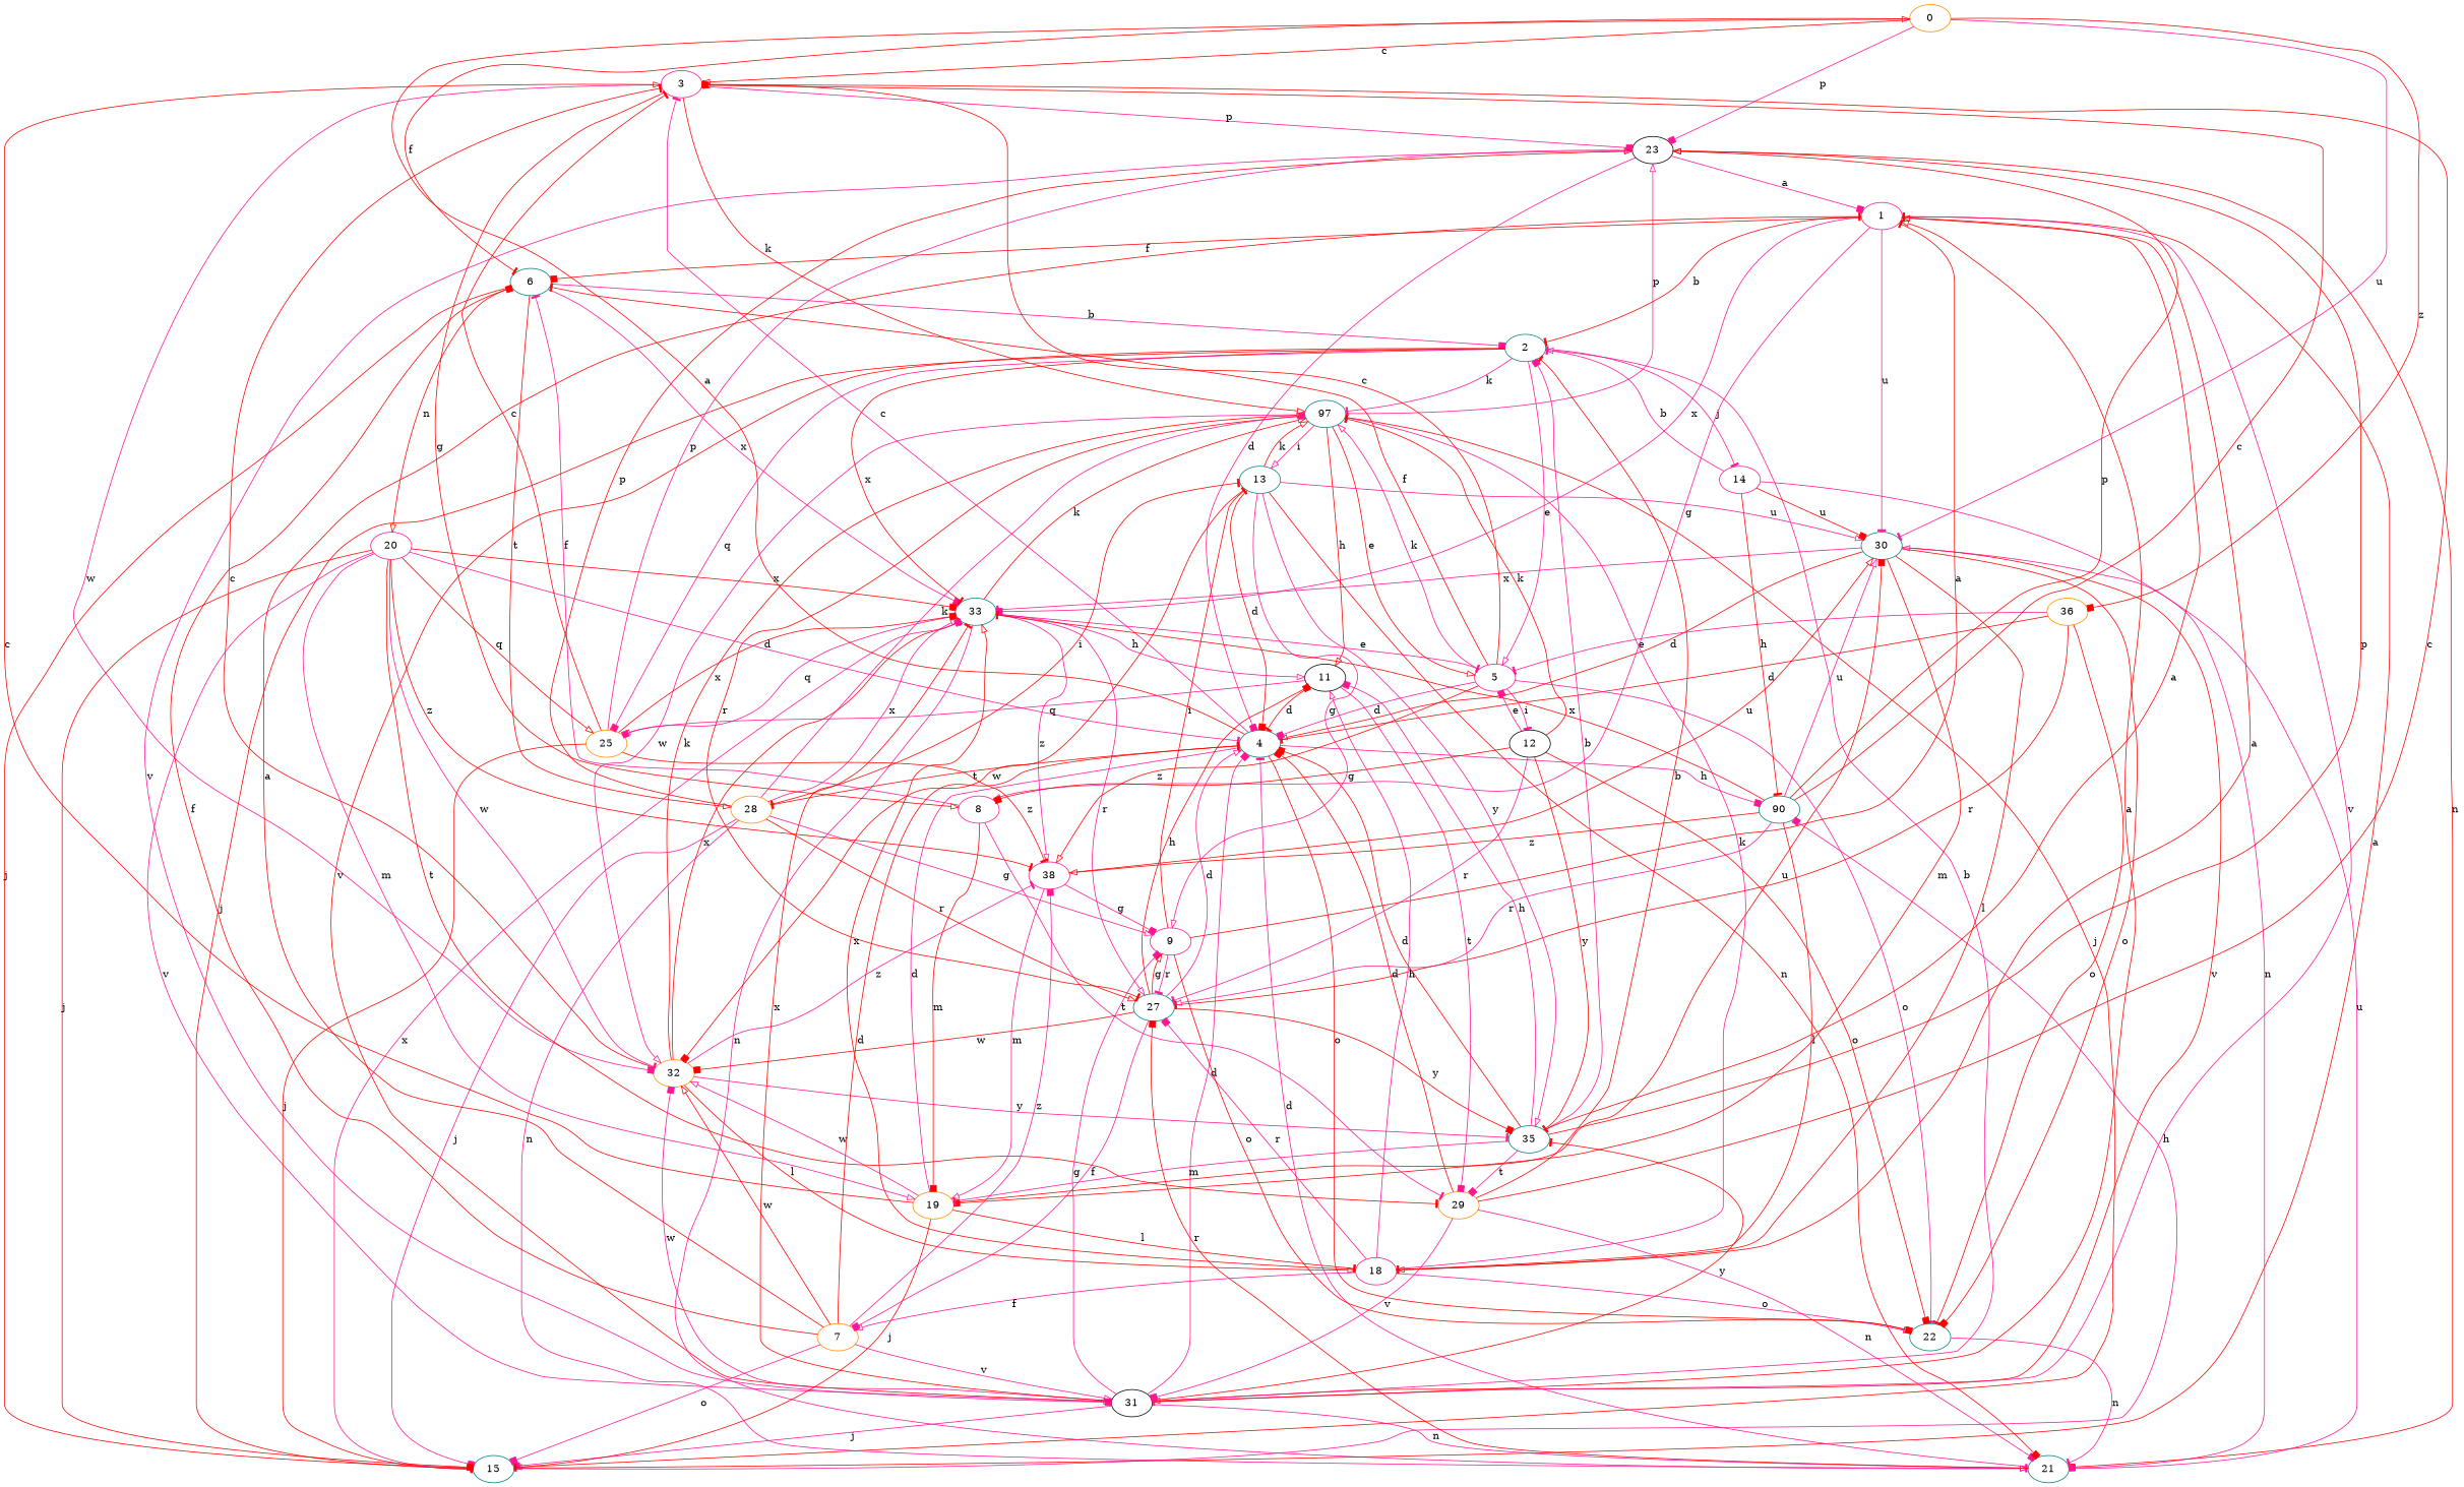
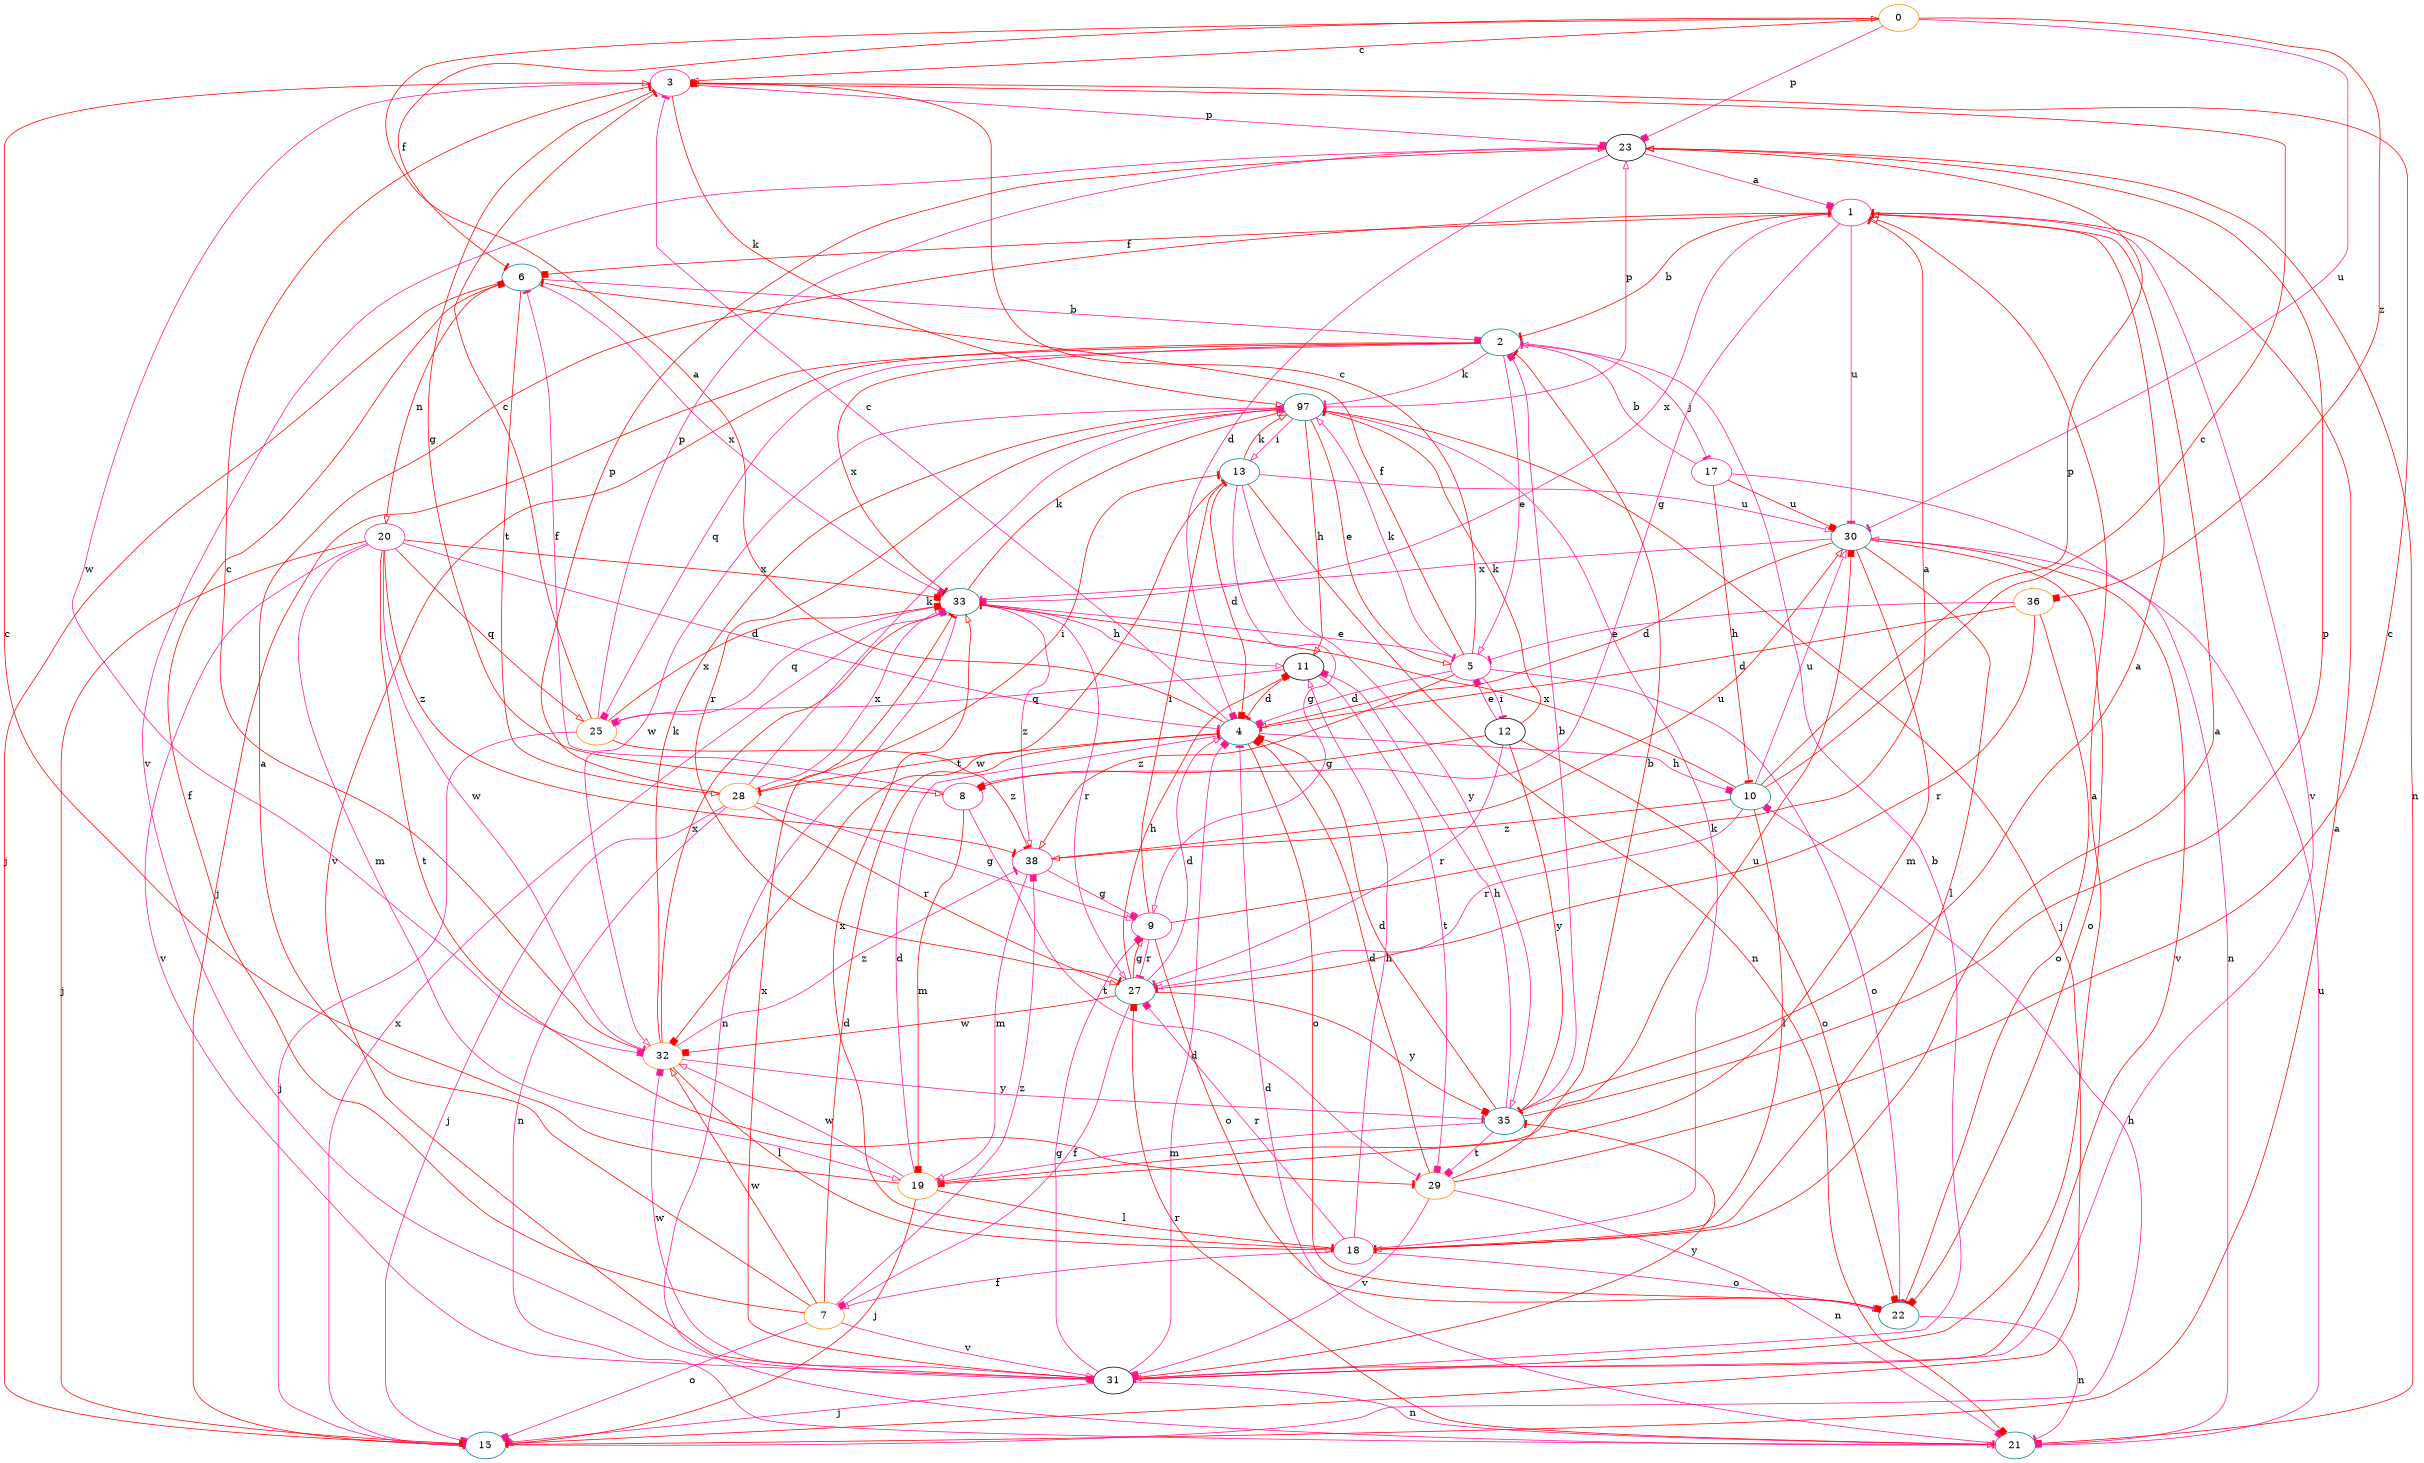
  strict digraph {
    node [color=teal]
    edge [arrowhead=onormal color=red]
    0 [color=darkorange]
    3 [color=deeppink]
    6
    23 [color=black]
    30
    36 [color=darkorange]
    8 [color=deeppink]
    n8 [label=97]
    32 [color=darkorange]
    2
    33
    15
    28 [color=darkorange]
    20 [color=deeppink]
    1 [color=deeppink]
    31 [color=black]
    4
    21
    22
    19 [color=darkorange]
    18 [color=deeppink]
    5 [color=deeppink]
    27
-   14 [color=deeppink]
+   14 [color=deeppink label=17]
    25 [color=darkorange]
    29 [color=darkorange]
    9 [color=deeppink]
    35
    38 [color=deeppink]
    11 [color=black]
    12 [color=black]
-   10 [label=90]
+   10
    13
    7 [color=darkorange]
    0 -> 3 [label=c]
    0 -> 6 [arrowhead=tee label=f]
    0 -> 23 [arrowhead=box color=deeppink label=p]
    0 -> 30 [arrowhead=tee color=deeppink label=u]
    0 -> 36 [arrowhead=box label=z]
    3 -> 23 [arrowhead=box color=deeppink label=p]
    3 -> 8 [label=g]
    3 -> n8 [label=k]
    3 -> 32 [arrowhead=box color=deeppink label=w]
    6 -> 2 [arrowhead=box color=deeppink label=b]
    6 -> 33 [arrowhead=box color=deeppink label=x]
    6 -> 15 [arrowhead=tee label=j]
    6 -> 28 [label=t]
    6 -> 20 [label=n]
    23 -> 1 [arrowhead=box color=deeppink label=a]
    23 -> 31 [arrowhead=box color=deeppink label=v]
    23 -> 4 [arrowhead=box color=deeppink label=d]
    23 -> 21 [arrowhead=box label=n]
    30 -> 33 [arrowhead=tee color=deeppink label=x]
    30 -> 31 [label=v]
    30 -> 4 [label=d]
    30 -> 22 [arrowhead=box label=o]
    30 -> 19 [arrowhead=box label=m]
    30 -> 18 [label=l]
    36 -> 4 [arrowhead=tee label=d]
    36 -> 22 [arrowhead=tee label=o]
    36 -> 5 [arrowhead=tee color=deeppink label=e]
    36 -> 27 [arrowhead=tee label=r]
    8 -> 6 [arrowhead=tee color=deeppink label=f]
    8 -> 19 [arrowhead=box label=m]
    8 -> 29 [arrowhead=tee color=deeppink label=t]
    n8 -> 23 [color=deeppink label=p]
    n8 -> 32 [color=deeppink label=w]
    n8 -> 15 [label=j]
    n8 -> 5 [label=e]
    n8 -> 27 [arrowhead=tee label=r]
    n8 -> 11 [label=h]
    n8 -> 13 [color=deeppink label=i]
    32 -> 3 [arrowhead=tee label=c]
    32 -> n8 [label=k]
    32 -> 33 [arrowhead=tee label=x]
    32 -> 18 [label=l]
    32 -> 35 [arrowhead=tee color=deeppink label=y]
    32 -> 38 [arrowhead=tee color=deeppink label=z]
    2 -> n8 [arrowhead=tee color=deeppink label=k]
    2 -> 33 [arrowhead=tee label=x]
    2 -> 15 [arrowhead=tee label=j]
    2 -> 31 [label=v]
    2 -> 5 [color=deeppink label=e]
    2 -> 14 [arrowhead=tee color=deeppink label=j]
    2 -> 25 [arrowhead=box color=deeppink label=q]
    33 -> n8 [label=k]
    33 -> 21 [color=deeppink label=n]
    33 -> 5 [arrowhead=tee color=deeppink label=e]
    33 -> 27 [color=deeppink label=r]
    33 -> 25 [arrowhead=box color=deeppink label=q]
    33 -> 38 [color=deeppink label=z]
    33 -> 11 [color=deeppink label=h]
    15 -> 33 [arrowhead=box color=deeppink label=x]
    15 -> 1 [arrowhead=tee label=a]
    15 -> 10 [arrowhead=box color=deeppink label=h]
    28 -> 23 [label=p]
    28 -> n8 [arrowhead=box color=deeppink label=k]
    28 -> 33 [color=deeppink label=x]
    28 -> 15 [arrowhead=box color=deeppink label=j]
    28 -> 21 [color=deeppink label=n]
    28 -> 27 [label=r]
    28 -> 9 [color=deeppink label=g]
    28 -> 13 [arrowhead=tee label=i]
    20 -> 32 [arrowhead=tee color=deeppink label=w]
    20 -> 33 [arrowhead=box label=x]
    20 -> 15 [arrowhead=box label=j]
    20 -> 31 [arrowhead=box color=deeppink label=v]
    20 -> 4 [arrowhead=tee color=deeppink label=d]
    20 -> 19 [color=deeppink label=m]
    20 -> 25 [label=q]
    20 -> 29 [arrowhead=tee label=t]
    20 -> 38 [arrowhead=tee label=z]
    1 -> 6 [arrowhead=box label=f]
    1 -> 30 [arrowhead=tee color=deeppink label=u]
    1 -> 8 [color=deeppink label=g]
    1 -> 2 [arrowhead=tee label=b]
    1 -> 33 [arrowhead=box color=deeppink label=x]
    1 -> 31 [arrowhead=tee color=deeppink label=v]
    31 -> 32 [arrowhead=box color=deeppink label=w]
    31 -> 2 [color=deeppink label=b]
    31 -> 33 [arrowhead=tee label=x]
    31 -> 15 [arrowhead=box color=deeppink label=j]
    31 -> 1 [label=a]
    31 -> 4 [arrowhead=box color=deeppink label=d]
    31 -> 21 [arrowhead=tee color=deeppink label=n]
    31 -> 9 [arrowhead=box color=deeppink label=g]
    31 -> 35 [arrowhead=tee label=y]
    4 -> 0 [label=a]
    4 -> 3 [arrowhead=tee color=deeppink label=c]
    4 -> 28 [arrowhead=tee label=t]
    4 -> 22 [label=o]
    4 -> 10 [arrowhead=box color=deeppink label=h]
    21 -> 30 [color=deeppink label=u]
    21 -> 4 [arrowhead=tee color=deeppink label=d]
    21 -> 27 [arrowhead=box label=r]
    22 -> 21 [arrowhead=tee color=deeppink label=n]
    19 -> 3 [label=c]
    19 -> 30 [arrowhead=box label=u]
    19 -> 32 [color=deeppink label=w]
    19 -> 15 [arrowhead=tee label=j]
    19 -> 4 [arrowhead=tee color=deeppink label=d]
    19 -> 18 [arrowhead=tee label=l]
    18 -> n8 [arrowhead=tee color=deeppink label=k]
    18 -> 33 [label=x]
    18 -> 1 [label=a]
    18 -> 22 [color=deeppink label=o]
    18 -> 27 [arrowhead=box color=deeppink label=r]
    18 -> 11 [color=deeppink label=h]
    18 -> 7 [color=deeppink label=f]
    5 -> 3 [arrowhead=tee label=c]
    5 -> 6 [arrowhead=tee label=f]
    5 -> n8 [color=deeppink label=k]
    5 -> 4 [arrowhead=box color=deeppink label=d]
    5 -> 22 [arrowhead=tee color=deeppink label=o]
    5 -> 38 [label=z]
    5 -> 12 [arrowhead=tee color=deeppink label=i]
    27 -> 32 [arrowhead=box label=w]
    27 -> 4 [color=deeppink label=d]
    27 -> 9 [label=g]
    27 -> 35 [arrowhead=box label=y]
    27 -> 11 [arrowhead=box label=h]
    27 -> 7 [arrowhead=box color=deeppink label=f]
    14 -> 30 [arrowhead=box label=u]
    14 -> 2 [arrowhead=tee color=deeppink label=b]
    14 -> 21 [arrowhead=box color=deeppink label=n]
    14 -> 10 [arrowhead=tee label=h]
    25 -> 3 [arrowhead=tee label=c]
    25 -> 23 [color=deeppink label=p]
    25 -> 33 [arrowhead=box label=x]
-   25 -> 15 [arrowhead=tee label=j]
+   25 -> 15 [arrowhead=tee color=deeppink label=j]
    25 -> 38 [arrowhead=tee label=z]
    29 -> 3 [arrowhead=box label=c]
    29 -> 2 [arrowhead=tee label=b]
    29 -> 31 [arrowhead=box color=deeppink label=v]
    29 -> 4 [arrowhead=box label=d]
    29 -> 21 [arrowhead=box color=deeppink label=n]
    9 -> 1 [arrowhead=tee label=a]
    9 -> 22 [arrowhead=box label=o]
    9 -> 27 [arrowhead=tee color=deeppink label=r]
    9 -> 13 [arrowhead=tee label=i]
    35 -> 23 [label=p]
    35 -> 2 [arrowhead=box color=deeppink label=b]
    35 -> 1 [arrowhead=tee label=a]
    35 -> 4 [arrowhead=box label=d]
    35 -> 19 [arrowhead=tee color=deeppink label=m]
    35 -> 29 [arrowhead=box color=deeppink label=t]
    35 -> 11 [arrowhead=box color=deeppink label=h]
    38 -> 30 [label=u]
    38 -> 19 [color=deeppink label=m]
    38 -> 9 [arrowhead=box color=deeppink label=g]
    11 -> 4 [arrowhead=tee label=d]
    11 -> 25 [color=deeppink label=q]
    11 -> 29 [arrowhead=box color=deeppink label=t]
    12 -> 8 [arrowhead=box label=g]
    12 -> n8 [arrowhead=tee label=k]
    12 -> 22 [arrowhead=box label=o]
    12 -> 5 [arrowhead=box color=deeppink label=e]
    12 -> 27 [arrowhead=tee color=deeppink label=r]
    12 -> 35 [arrowhead=tee label=y]
    10 -> 3 [label=c]
    10 -> 23 [label=p]
    10 -> 30 [color=deeppink label=u]
    10 -> 33 [arrowhead=tee label=x]
    10 -> 18 [arrowhead=tee label=l]
    10 -> 27 [color=deeppink label=r]
    10 -> 38 [label=z]
    13 -> 30 [color=deeppink label=u]
    13 -> n8 [label=k]
    13 -> 32 [arrowhead=box label=w]
    13 -> 4 [arrowhead=box label=d]
    13 -> 21 [arrowhead=box label=n]
    13 -> 9 [color=deeppink label=g]
    13 -> 35 [color=deeppink label=y]
    7 -> 6 [arrowhead=box label=f]
    7 -> 32 [label=w]
    7 -> 15 [arrowhead=box color=deeppink label=o]
    7 -> 1 [arrowhead=tee label=a]
    7 -> 31 [color=deeppink label=v]
    7 -> 4 [arrowhead=tee label=d]
    7 -> 38 [arrowhead=box color=deeppink label=z]
  }
